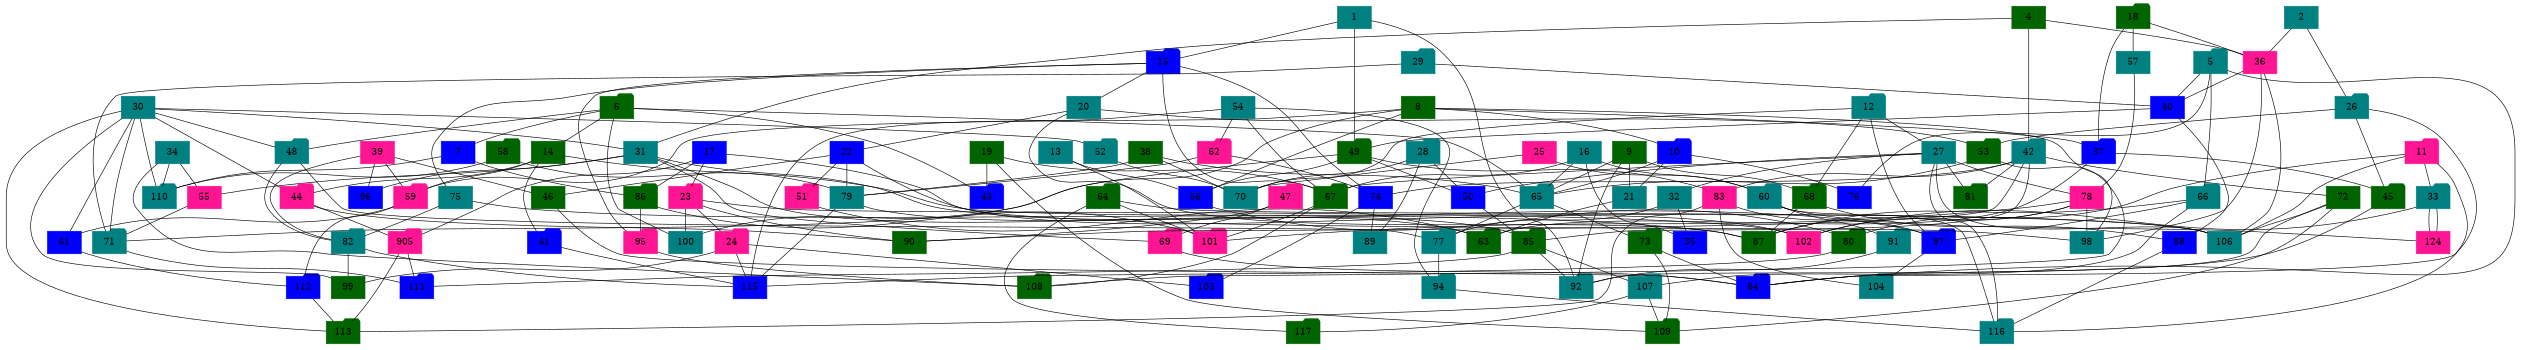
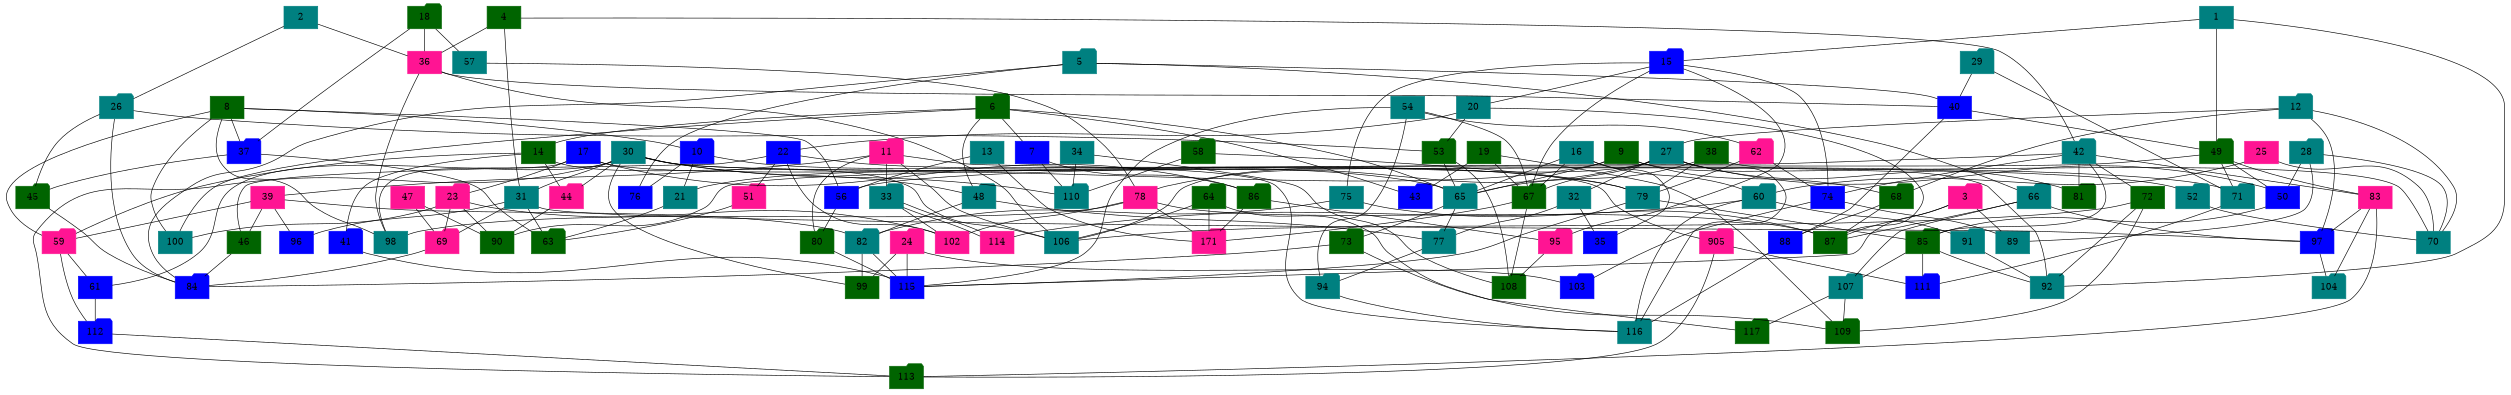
  graph {
    node [color=teal shape=folder style=filled]
    1 [shape=box]
    15 [color=blue]
    49 [color=darkgreen]
    92
    20 [shape=box]
    67 [color=darkgreen]
    74 [color=blue shape=box]
    75 [shape=box]
    95 [color=deeppink]
    56 [color=blue shape=box]
    50 [color=blue shape=box]
    71
    83 [color=deeppink shape=box]
    2 [shape=box]
    26
    36 [color=deeppink shape=box]
    84 [color=blue]
    53 [color=darkgreen]
    45 [color=darkgreen]
    40 [color=blue shape=box]
    98 [shape=box]
    106 [shape=box]
+   3 [color=deeppink]
    87 [color=darkgreen shape=box]
    89 [shape=box]
    115 [color=blue shape=box]
    4 [color=darkgreen shape=box]
    31 [shape=box]
    42
    97 [color=blue]
    63 [color=darkgreen]
-   55 [color=deeppink shape=box]
    69 [color=deeppink]
    96 [color=blue shape=box]
    90 [color=darkgreen shape=box]
    81 [color=darkgreen]
    72 [color=darkgreen shape=box]
    85 [color=darkgreen]
    5
    66
    76 [color=blue shape=box]
    88 [color=blue shape=box]
    107
    6 [color=darkgreen]
    7 [color=blue shape=box]
    14 [color=darkgreen shape=box]
    43 [color=blue]
    48
    65
    100 [shape=box]
    86 [color=darkgreen]
    110
    59 [color=deeppink]
    41 [color=blue]
    44 [color=deeppink]
    77
    82
    73 [color=darkgreen]
-   101 [color=deeppink]
+   101 [color=deeppink label=171]
    8 [color=darkgreen shape=box]
    10 [color=blue]
    37 [color=blue]
    21 [shape=box]
    80 [color=darkgreen]
    61 [color=blue shape=box]
    112 [color=blue]
    9 [color=darkgreen shape=box]
    68 [color=darkgreen]
    11 [color=deeppink]
    33
    39 [color=deeppink shape=box]
    116
    102 [color=deeppink shape=box]
-   114 [color=deeppink shape=box label=124]
+   114 [color=deeppink shape=box]
    46 [color=darkgreen shape=box]
    12
    27 [shape=box]
    70 [shape=box]
    32 [shape=box]
    78 [color=deeppink shape=box]
    104
    13 [shape=box]
    n83 [color=deeppink label=905]
    22 [color=blue shape=box]
    108 [color=darkgreen]
    103 [color=blue]
    16 [shape=box]
    35 [color=blue shape=box]
    60
    91
    17 [color=blue shape=box]
    23 [color=deeppink]
    24 [color=deeppink]
    113 [color=darkgreen]
    111 [color=blue]
    18 [color=darkgreen]
    57 [shape=box]
    19 [color=darkgreen shape=box]
    109 [color=darkgreen]
    51 [color=deeppink]
    79 [shape=box]
    99 [color=darkgreen shape=box]
    25 [color=deeppink shape=box]
    28
    29
    30 [shape=box]
    52
    94
    34 [shape=box]
    38 [color=darkgreen shape=box]
-   47 [color=deeppink]
+   47 [color=deeppink shape=box]
    54 [shape=box]
    62 [color=deeppink]
    58 [color=darkgreen]
    64 [color=darkgreen]
    117 [color=darkgreen]
    1 -- 15
    1 -- 49
    1 -- 92
    15 -- 20
    15 -- 67
    15 -- 74
    15 -- 75
    15 -- 95
    49 -- 56
    49 -- 50
    49 -- 71
    49 -- 83
    20 -- 53
    20 -- 87
    20 -- 22
    67 -- 101
    67 -- 108
    74 -- 89
    74 -- 103
    75 -- 87
    75 -- 82
    95 -- 108
    56 -- 80
    50 -- 85
    71 -- 111
    83 -- 97
    83 -- 104
    83 -- 113
    2 -- 26
    2 -- 36
    26 -- 84
    26 -- 53
    26 -- 45
    36 -- 40
    36 -- 98
    36 -- 106
    53 -- 65
    53 -- 108
    45 -- 84
    40 -- 49
    40 -- 88
+   3 -- 87
+   3 -- 89
+   3 -- 115
    4 -- 36
    4 -- 31
    4 -- 42
    31 -- 97
    31 -- 63
-   31 -- 55
    31 -- 69
    31 -- 96
    42 -- 74
    42 -- 83
    42 -- 90
    42 -- 81
    42 -- 72
    42 -- 85
    97 -- 104
-   55 -- 71
    69 -- 84
    72 -- 92
    72 -- 106
    72 -- 109
    85 -- 92
    85 -- 107
    85 -- 111
    5 -- 84
    5 -- 40
    5 -- 66
    5 -- 76
    66 -- 87
    66 -- 97
    66 -- 107
    88 -- 116
    107 -- 109
    107 -- 117
    6 -- 7
    6 -- 14
    6 -- 43
    6 -- 48
    6 -- 65
    6 -- 100
    7 -- 86
    7 -- 110
    14 -- 106
    14 -- 59
    14 -- 41
    14 -- 44
    48 -- 77
    48 -- 82
    65 -- 77
    65 -- 73
    86 -- 95
    86 -- 101
    59 -- 61
    59 -- 112
    41 -- 115
    44 -- 90
-   44 -- n83
    77 -- 94
    82 -- 115
    82 -- 99
    73 -- 84
    73 -- 109
    8 -- 56
    8 -- 98
    8 -- 100
    8 -- 59
    8 -- 10
    8 -- 37
    10 -- 76
    10 -- 65
    10 -- 21
    37 -- 45
    37 -- 63
    21 -- 63
    80 -- 115
    61 -- 112
    112 -- 113
    9 -- 92
    9 -- 65
    9 -- 21
    9 -- 68
    68 -- 87
    68 -- 88
    11 -- 106
    11 -- 80
    11 -- 33
+   11 -- 39
    11 -- 116
    33 -- 102
    33 -- 114
    33 -- 114
    39 -- 96
    39 -- 59
    39 -- 82
    39 -- 46
    46 -- 84
    12 -- 97
    12 -- 68
    12 -- 27
    12 -- 70
    27 -- 67
    27 -- 50
    27 -- 106
    27 -- 81
    27 -- 116
    27 -- 32
    27 -- 78
    32 -- 77
    32 -- 35
    78 -- 98
    78 -- 87
    78 -- 101
    78 -- 102
    13 -- 56
    13 -- 101
    n83 -- 113
    n83 -- 111
    22 -- 102
    22 -- 46
    22 -- 51
    22 -- 79
    16 -- 67
    16 -- 65
    16 -- 35
    16 -- 60
    60 -- 116
    60 -- 114
    60 -- 91
    91 -- 92
    17 -- 98
    17 -- 86
    17 -- n83
    17 -- 23
    23 -- 90
    23 -- 100
    23 -- 102
-   23 -- 24
+   23 -- 69
    24 -- 115
    24 -- 103
    24 -- 99
    18 -- 36
    18 -- 37
    18 -- 57
    57 -- 78
    19 -- 67
    19 -- 43
    19 -- 109
    51 -- 63
    79 -- 115
    79 -- 85
    25 -- 70
    25 -- 60
    28 -- 50
    28 -- 89
    28 -- 70
    29 -- 71
    29 -- 40
    30 -- 71
    30 -- 31
    30 -- 48
    30 -- 110
    30 -- 44
    30 -- 61
    30 -- 113
    30 -- 99
    30 -- 52
    52 -- 70
    94 -- 116
-   34 -- 55
    34 -- 110
    34 -- 108
    38 -- 65
    38 -- 70
    38 -- 79
    47 -- 69
    47 -- 90
    54 -- 67
    54 -- 115
    54 -- 94
    54 -- 62
    62 -- 74
    62 -- 79
    58 -- 110
    58 -- 79
    64 -- 106
    64 -- 101
    64 -- 117
  }
